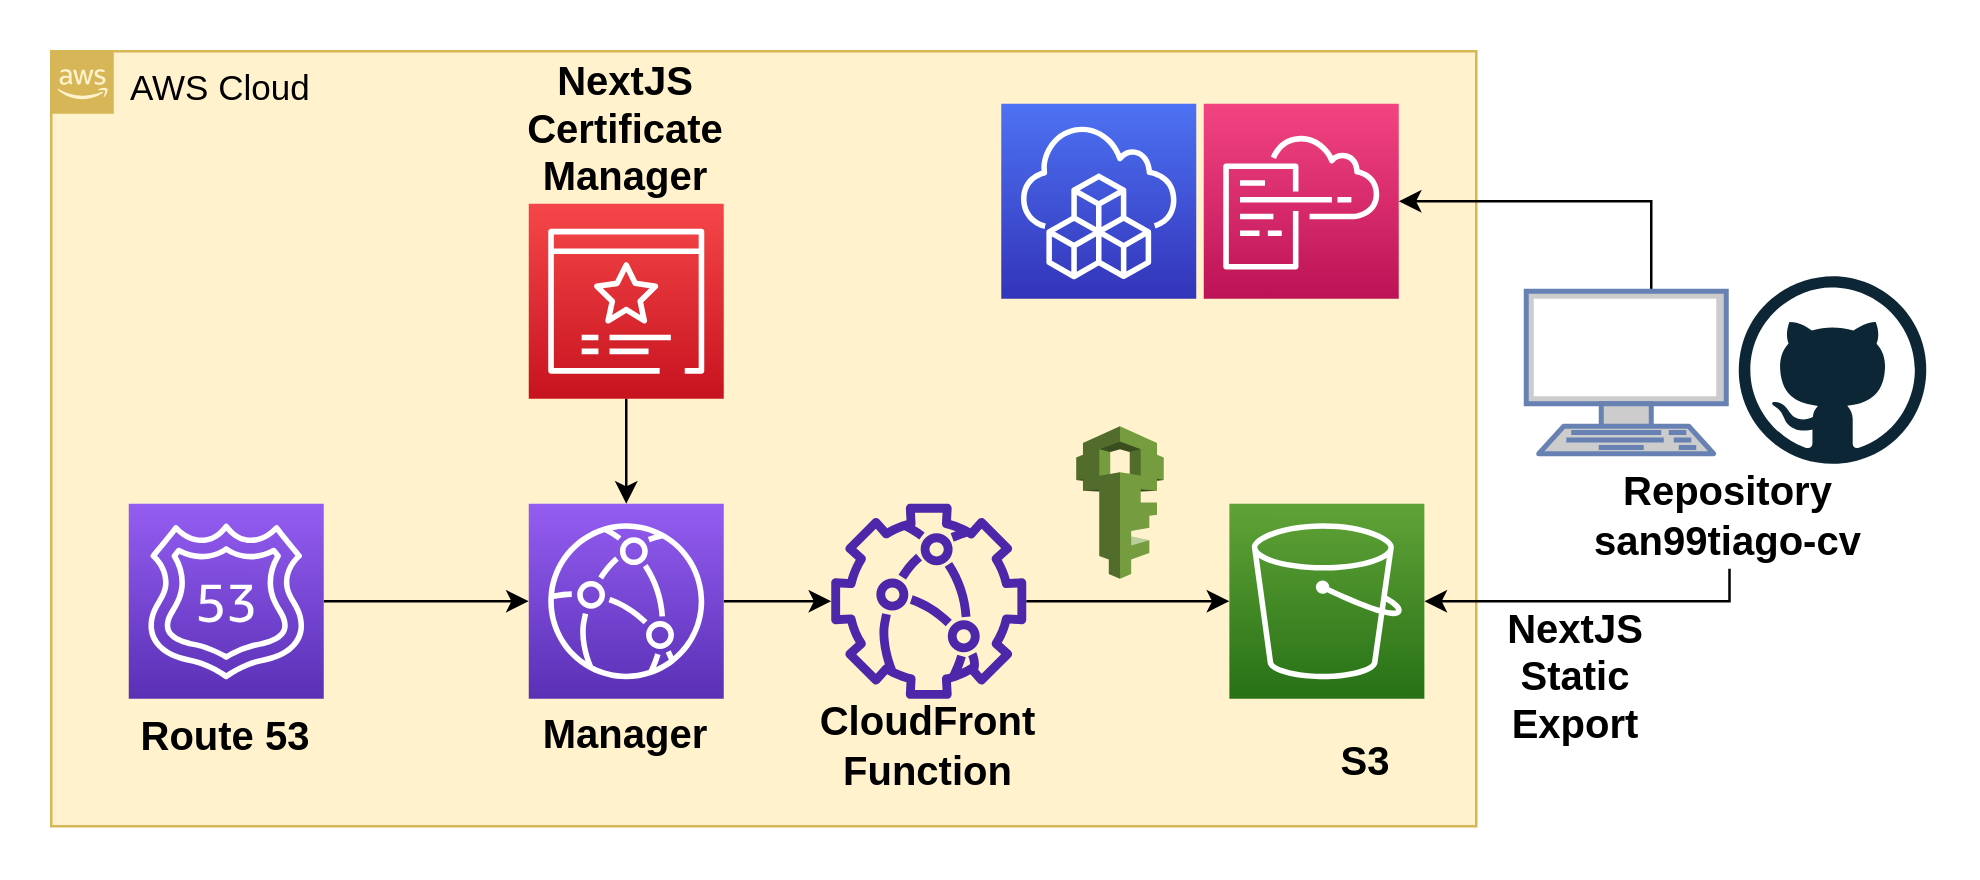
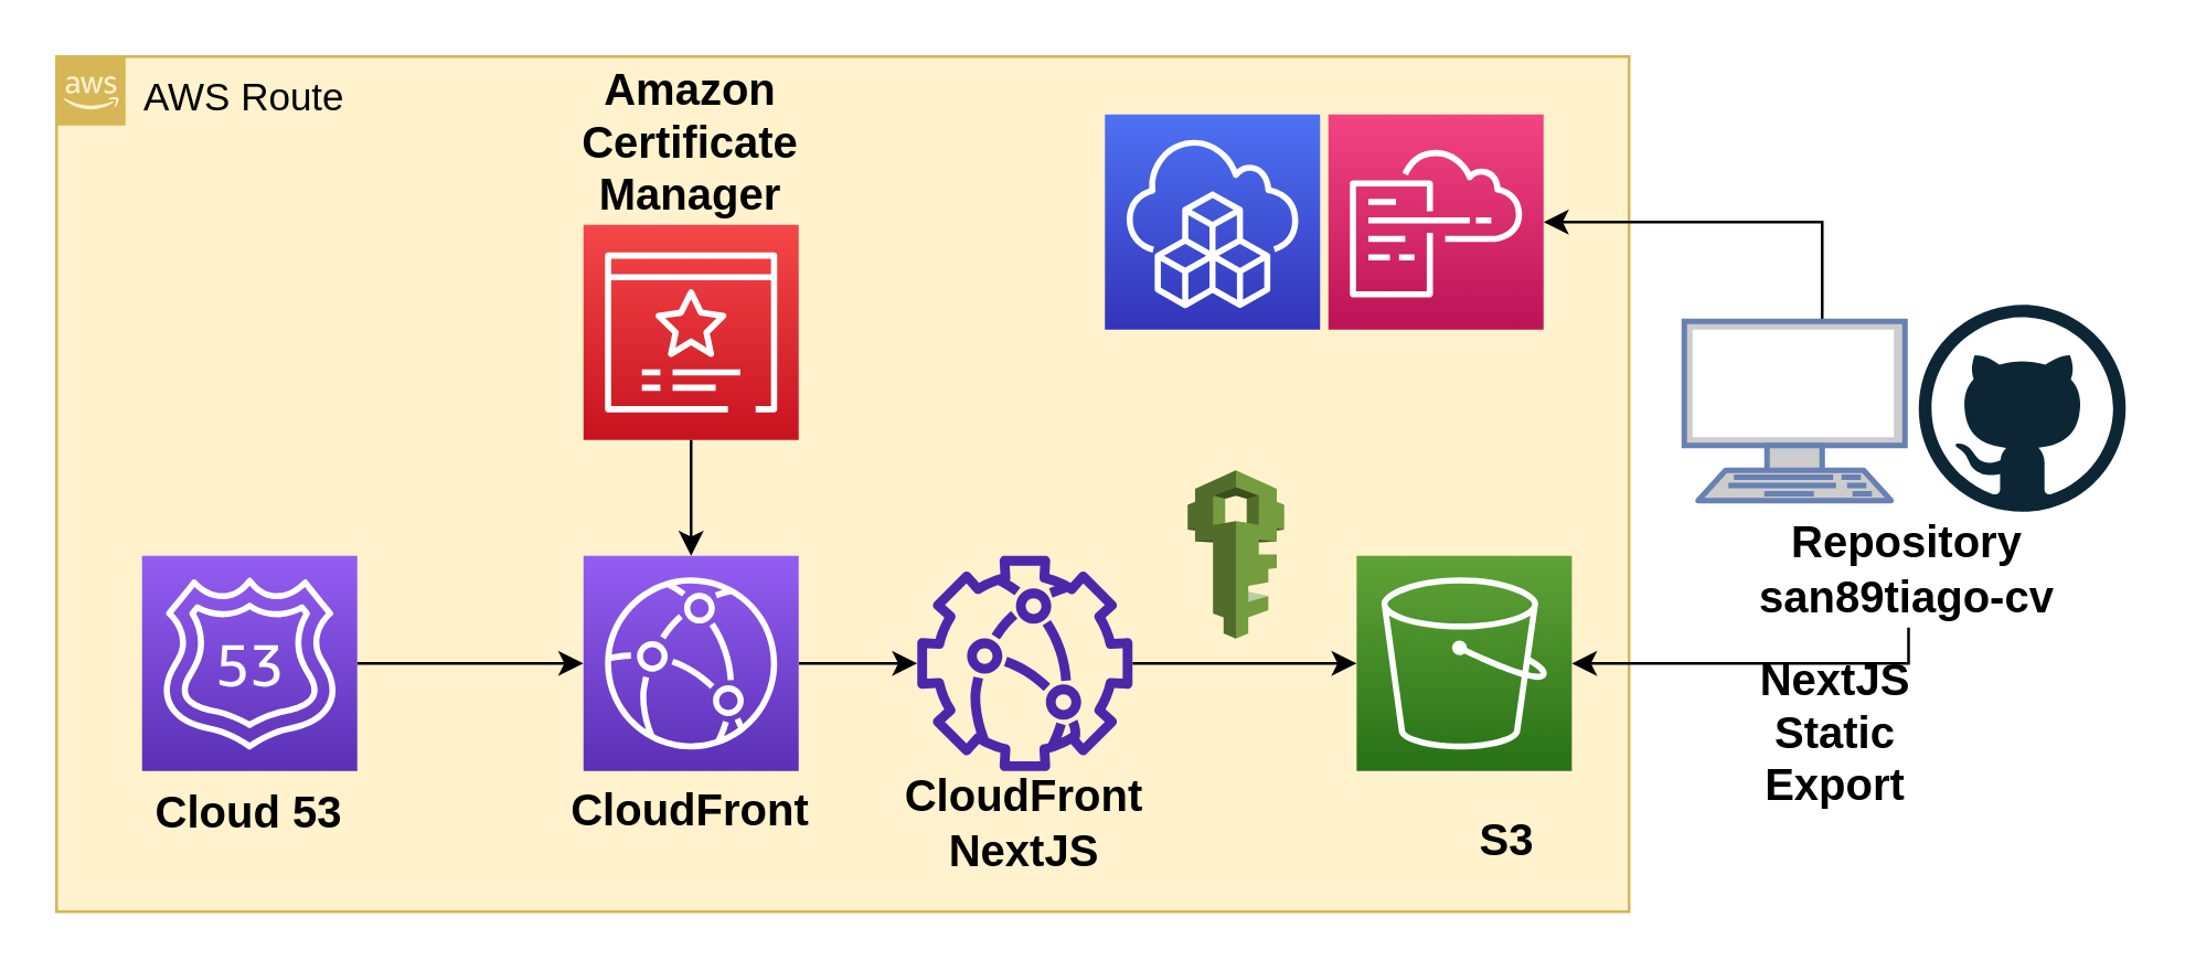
  <mxCell id="0" />
  <mxCell id="1" parent="0" />
- <mxCell id="2" value="&lt;font style=&quot;font-size: 14px;&quot;&gt;AWS Cloud&lt;/font&gt;" style="points=[[0,0],[0.25,0],[0.5,0],[0.75,0],[1,0],[1,0.25],[1,0.5],[1,0.75],[1,1],[0.75,1],[0.5,1],[0.25,1],[0,1],[0,0.75],[0,0.5],[0,0.25]];outlineConnect=0;html=1;whiteSpace=wrap;fontSize=12;fontStyle=0;container=1;pointerEvents=0;collapsible=0;recursiveResize=0;shape=mxgraph.aws4.group;grIcon=mxgraph.aws4.group_aws_cloud_alt;strokeColor=#d6b656;fillColor=#fff2cc;verticalAlign=top;align=left;spacingLeft=30;dashed=0;" vertex="1" parent="1"><mxGeometry x="20" y="20" width="570" height="310" as="geometry" /></mxCell>
- <mxCell id="3" value="NextJS Certificate Manager" style="text;html=1;strokeColor=none;fillColor=none;align=center;verticalAlign=middle;whiteSpace=wrap;rounded=0;fontSize=16;fontStyle=1" vertex="1" parent="2"><mxGeometry x="184" y="1" width="92" height="60" as="geometry" /></mxCell>
+ <mxCell id="2" value="&lt;font style=&quot;font-size: 14px;&quot;&gt;AWS Route&lt;/font&gt;" style="points=[[0,0],[0.25,0],[0.5,0],[0.75,0],[1,0],[1,0.25],[1,0.5],[1,0.75],[1,1],[0.75,1],[0.5,1],[0.25,1],[0,1],[0,0.75],[0,0.5],[0,0.25]];outlineConnect=0;html=1;whiteSpace=wrap;fontSize=12;fontStyle=0;container=1;pointerEvents=0;collapsible=0;recursiveResize=0;shape=mxgraph.aws4.group;grIcon=mxgraph.aws4.group_aws_cloud_alt;strokeColor=#d6b656;fillColor=#fff2cc;verticalAlign=top;align=left;spacingLeft=30;dashed=0;" vertex="1" parent="1"><mxGeometry x="20" y="20" width="570" height="310" as="geometry" /></mxCell>
+ <mxCell id="3" value="Amazon Certificate Manager" style="text;html=1;strokeColor=none;fillColor=none;align=center;verticalAlign=middle;whiteSpace=wrap;rounded=0;fontSize=16;fontStyle=1" vertex="1" parent="2"><mxGeometry x="184" y="1" width="92" height="60" as="geometry" /></mxCell>
  <mxCell id="4" value="" style="sketch=0;points=[[0,0,0],[0.25,0,0],[0.5,0,0],[0.75,0,0],[1,0,0],[0,1,0],[0.25,1,0],[0.5,1,0],[0.75,1,0],[1,1,0],[0,0.25,0],[0,0.5,0],[0,0.75,0],[1,0.25,0],[1,0.5,0],[1,0.75,0]];outlineConnect=0;fontColor=#232F3E;gradientColor=#F54749;gradientDirection=north;fillColor=#C7131F;strokeColor=#ffffff;dashed=0;verticalLabelPosition=bottom;verticalAlign=top;align=center;html=1;fontSize=12;fontStyle=0;aspect=fixed;shape=mxgraph.aws4.resourceIcon;resIcon=mxgraph.aws4.certificate_manager_3;" vertex="1" parent="2"><mxGeometry x="191" y="61" width="78" height="78" as="geometry" /></mxCell>
  <mxCell id="5" value="" style="sketch=0;points=[[0,0,0],[0.25,0,0],[0.5,0,0],[0.75,0,0],[1,0,0],[0,1,0],[0.25,1,0],[0.5,1,0],[0.75,1,0],[1,1,0],[0,0.25,0],[0,0.5,0],[0,0.75,0],[1,0.25,0],[1,0.5,0],[1,0.75,0]];points=[[0,0,0],[0.25,0,0],[0.5,0,0],[0.75,0,0],[1,0,0],[0,1,0],[0.25,1,0],[0.5,1,0],[0.75,1,0],[1,1,0],[0,0.25,0],[0,0.5,0],[0,0.75,0],[1,0.25,0],[1,0.5,0],[1,0.75,0]];outlineConnect=0;fontColor=#232F3E;gradientColor=#F34482;gradientDirection=north;fillColor=#BC1356;strokeColor=#ffffff;dashed=0;verticalLabelPosition=bottom;verticalAlign=top;align=center;html=1;fontSize=12;fontStyle=0;aspect=fixed;shape=mxgraph.aws4.resourceIcon;resIcon=mxgraph.aws4.cloudformation;" vertex="1" parent="2"><mxGeometry x="461" y="21" width="78" height="78" as="geometry" /></mxCell>
  <mxCell id="6" value="" style="sketch=0;points=[[0,0,0],[0.25,0,0],[0.5,0,0],[0.75,0,0],[1,0,0],[0,1,0],[0.25,1,0],[0.5,1,0],[0.75,1,0],[1,1,0],[0,0.25,0],[0,0.5,0],[0,0.75,0],[1,0.25,0],[1,0.5,0],[1,0.75,0]];outlineConnect=0;fontColor=#232F3E;gradientColor=#4D72F3;gradientDirection=north;fillColor=#3334B9;strokeColor=#ffffff;dashed=0;verticalLabelPosition=bottom;verticalAlign=top;align=center;html=1;fontSize=12;fontStyle=0;aspect=fixed;shape=mxgraph.aws4.resourceIcon;resIcon=mxgraph.aws4.cloud_development_kit;" vertex="1" parent="2"><mxGeometry x="380" y="21" width="78" height="78" as="geometry" /></mxCell>
  <mxCell id="7" value="" style="outlineConnect=0;dashed=0;verticalLabelPosition=bottom;verticalAlign=top;align=center;html=1;shape=mxgraph.aws3.iam;fillColor=#759C3E;gradientColor=none;" vertex="1" parent="2"><mxGeometry x="410" y="150" width="35" height="61" as="geometry" /></mxCell>
  <mxCell id="8" style="edgeStyle=orthogonalEdgeStyle;rounded=0;orthogonalLoop=1;jettySize=auto;html=1;entryX=0;entryY=0.5;entryDx=0;entryDy=0;entryPerimeter=0;" edge="1" parent="1" source="9" target="11"><mxGeometry relative="1" as="geometry" /></mxCell>
  <mxCell id="9" value="" style="sketch=0;points=[[0,0,0],[0.25,0,0],[0.5,0,0],[0.75,0,0],[1,0,0],[0,1,0],[0.25,1,0],[0.5,1,0],[0.75,1,0],[1,1,0],[0,0.25,0],[0,0.5,0],[0,0.75,0],[1,0.25,0],[1,0.5,0],[1,0.75,0]];outlineConnect=0;fontColor=#232F3E;gradientColor=#945DF2;gradientDirection=north;fillColor=#5A30B5;strokeColor=#ffffff;dashed=0;verticalLabelPosition=bottom;verticalAlign=top;align=center;html=1;fontSize=12;fontStyle=0;aspect=fixed;shape=mxgraph.aws4.resourceIcon;resIcon=mxgraph.aws4.route_53;" vertex="1" parent="1"><mxGeometry x="51" y="201" width="78" height="78" as="geometry" /></mxCell>
  <mxCell id="10" style="edgeStyle=orthogonalEdgeStyle;rounded=0;orthogonalLoop=1;jettySize=auto;html=1;" edge="1" parent="1" source="11" target="17"><mxGeometry relative="1" as="geometry" /></mxCell>
  <mxCell id="11" value="" style="sketch=0;points=[[0,0,0],[0.25,0,0],[0.5,0,0],[0.75,0,0],[1,0,0],[0,1,0],[0.25,1,0],[0.5,1,0],[0.75,1,0],[1,1,0],[0,0.25,0],[0,0.5,0],[0,0.75,0],[1,0.25,0],[1,0.5,0],[1,0.75,0]];outlineConnect=0;fontColor=#232F3E;gradientColor=#945DF2;gradientDirection=north;fillColor=#5A30B5;strokeColor=#ffffff;dashed=0;verticalLabelPosition=bottom;verticalAlign=top;align=center;html=1;fontSize=12;fontStyle=0;aspect=fixed;shape=mxgraph.aws4.resourceIcon;resIcon=mxgraph.aws4.cloudfront;" vertex="1" parent="1"><mxGeometry x="211" y="201" width="78" height="78" as="geometry" /></mxCell>
  <mxCell id="12" value="" style="sketch=0;points=[[0,0,0],[0.25,0,0],[0.5,0,0],[0.75,0,0],[1,0,0],[0,1,0],[0.25,1,0],[0.5,1,0],[0.75,1,0],[1,1,0],[0,0.25,0],[0,0.5,0],[0,0.75,0],[1,0.25,0],[1,0.5,0],[1,0.75,0]];outlineConnect=0;fontColor=#232F3E;gradientColor=#60A337;gradientDirection=north;fillColor=#277116;strokeColor=#ffffff;dashed=0;verticalLabelPosition=bottom;verticalAlign=top;align=center;html=1;fontSize=12;fontStyle=0;aspect=fixed;shape=mxgraph.aws4.resourceIcon;resIcon=mxgraph.aws4.s3;" vertex="1" parent="1"><mxGeometry x="491.25" y="201" width="78" height="78" as="geometry" /></mxCell>
- <mxCell id="13" value="Route 53" style="text;html=1;strokeColor=none;fillColor=none;align=center;verticalAlign=middle;whiteSpace=wrap;rounded=0;fontSize=16;fontStyle=1" vertex="1" parent="1"><mxGeometry x="50" y="279" width="80" height="30" as="geometry" /></mxCell>
- <mxCell id="14" value="Manager" style="text;html=1;strokeColor=none;fillColor=none;align=center;verticalAlign=middle;whiteSpace=wrap;rounded=0;fontSize=16;fontStyle=1" vertex="1" parent="1"><mxGeometry x="204" y="278" width="92" height="30" as="geometry" /></mxCell>
+ <mxCell id="13" value="Cloud 53" style="text;html=1;strokeColor=none;fillColor=none;align=center;verticalAlign=middle;whiteSpace=wrap;rounded=0;fontSize=16;fontStyle=1" vertex="1" parent="1"><mxGeometry x="50" y="279" width="80" height="30" as="geometry" /></mxCell>
+ <mxCell id="14" value="CloudFront" style="text;html=1;strokeColor=none;fillColor=none;align=center;verticalAlign=middle;whiteSpace=wrap;rounded=0;fontSize=16;fontStyle=1" vertex="1" parent="1"><mxGeometry x="204" y="278" width="92" height="30" as="geometry" /></mxCell>
  <mxCell id="15" value="S3" style="text;html=1;strokeColor=none;fillColor=none;align=center;verticalAlign=middle;whiteSpace=wrap;rounded=0;fontSize=16;fontStyle=1" vertex="1" parent="1"><mxGeometry x="511.5" y="289" width="67.5" height="30" as="geometry" /></mxCell>
  <mxCell id="16" style="edgeStyle=orthogonalEdgeStyle;rounded=0;orthogonalLoop=1;jettySize=auto;html=1;entryX=0;entryY=0.5;entryDx=0;entryDy=0;entryPerimeter=0;" edge="1" parent="1" source="17" target="12"><mxGeometry relative="1" as="geometry" /></mxCell>
  <mxCell id="17" value="" style="sketch=0;outlineConnect=0;fontColor=#232F3E;gradientColor=none;fillColor=#4D27AA;strokeColor=none;dashed=0;verticalLabelPosition=bottom;verticalAlign=top;align=center;html=1;fontSize=12;fontStyle=0;aspect=fixed;pointerEvents=1;shape=mxgraph.aws4.cloudfront_functions;" vertex="1" parent="1"><mxGeometry x="332" y="201" width="78" height="78" as="geometry" /></mxCell>
- <mxCell id="18" value="CloudFront Function" style="text;html=1;strokeColor=none;fillColor=none;align=center;verticalAlign=middle;whiteSpace=wrap;rounded=0;fontSize=16;fontStyle=1" vertex="1" parent="1"><mxGeometry x="325" y="277" width="92" height="42" as="geometry" /></mxCell>
+ <mxCell id="18" value="CloudFront NextJS" style="text;html=1;strokeColor=none;fillColor=none;align=center;verticalAlign=middle;whiteSpace=wrap;rounded=0;fontSize=16;fontStyle=1" vertex="1" parent="1"><mxGeometry x="325" y="277" width="92" height="42" as="geometry" /></mxCell>
  <mxCell id="19" style="edgeStyle=orthogonalEdgeStyle;rounded=0;orthogonalLoop=1;jettySize=auto;html=1;entryX=1;entryY=0.5;entryDx=0;entryDy=0;entryPerimeter=0;" edge="1" parent="1" source="20" target="5"><mxGeometry relative="1" as="geometry"><Array as="points"><mxPoint x="660" y="80" /></Array></mxGeometry></mxCell>
  <mxCell id="20" value="" style="fontColor=#0066CC;verticalAlign=top;verticalLabelPosition=bottom;labelPosition=center;align=center;html=1;outlineConnect=0;fillColor=#CCCCCC;strokeColor=#6881B3;gradientColor=none;gradientDirection=north;strokeWidth=2;shape=mxgraph.networks.terminal;" vertex="1" parent="1"><mxGeometry x="610" y="116" width="80" height="65" as="geometry" /></mxCell>
  <mxCell id="21" value="" style="dashed=0;outlineConnect=0;html=1;align=center;labelPosition=center;verticalLabelPosition=bottom;verticalAlign=top;shape=mxgraph.weblogos.github" vertex="1" parent="1"><mxGeometry x="695" y="110" width="75" height="75" as="geometry" /></mxCell>
  <mxCell id="22" style="edgeStyle=orthogonalEdgeStyle;rounded=0;orthogonalLoop=1;jettySize=auto;html=1;entryX=1;entryY=0.5;entryDx=0;entryDy=0;entryPerimeter=0;" edge="1" parent="1" source="23" target="12"><mxGeometry relative="1" as="geometry"><Array as="points"><mxPoint x="691" y="240" /></Array></mxGeometry></mxCell>
- <mxCell id="23" value="Repository&lt;br&gt;san99tiago-cv" style="text;html=1;strokeColor=none;fillColor=none;align=center;verticalAlign=middle;whiteSpace=wrap;rounded=0;fontSize=16;fontStyle=1" vertex="1" parent="1"><mxGeometry x="636.25" y="185" width="110" height="42" as="geometry" /></mxCell>
+ <mxCell id="23" value="Repository&lt;br&gt;san89tiago-cv" style="text;html=1;strokeColor=none;fillColor=none;align=center;verticalAlign=middle;whiteSpace=wrap;rounded=0;fontSize=16;fontStyle=1" vertex="1" parent="1"><mxGeometry x="636.25" y="185" width="110" height="42" as="geometry" /></mxCell>
  <mxCell id="24" style="edgeStyle=orthogonalEdgeStyle;rounded=0;orthogonalLoop=1;jettySize=auto;html=1;entryX=0.5;entryY=0;entryDx=0;entryDy=0;entryPerimeter=0;" edge="1" parent="1" source="4" target="11"><mxGeometry relative="1" as="geometry" /></mxCell>
- <mxCell id="25" value="NextJS&lt;br&gt;Static&lt;br&gt;Export" style="text;html=1;strokeColor=none;fillColor=none;align=center;verticalAlign=middle;whiteSpace=wrap;rounded=0;fontSize=16;fontStyle=1" vertex="1" parent="1"><mxGeometry x="600" y="240" width="60" height="60" as="geometry" /></mxCell>
+ <mxCell id="25" value="NextJS&lt;br&gt;Static&lt;br&gt;Export" style="text;html=1;strokeColor=none;fillColor=none;align=center;verticalAlign=middle;whiteSpace=wrap;rounded=0;fontSize=16;fontStyle=1" vertex="1" parent="1"><mxGeometry x="635" y="235" width="60" height="60" as="geometry" /></mxCell>
